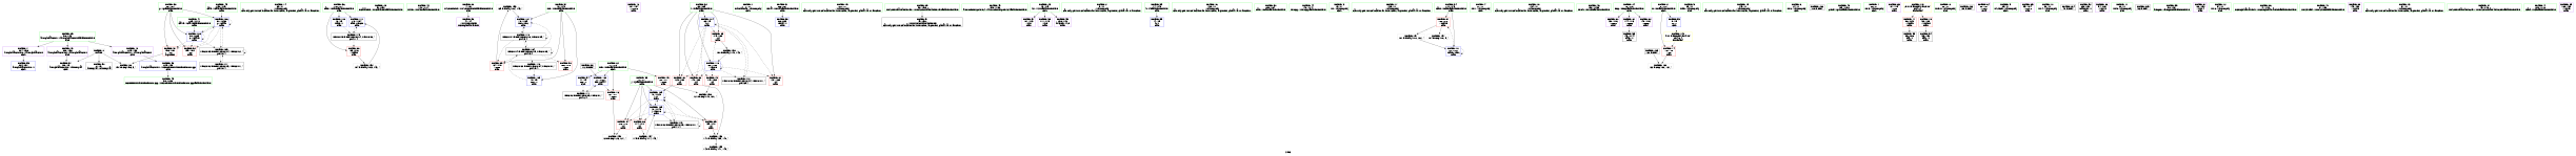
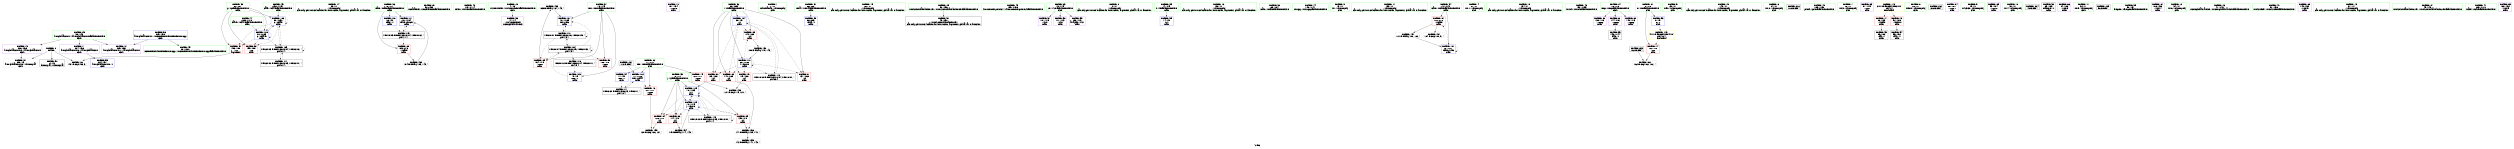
  digraph {
    label=SVFG
    node [color=green shape=record]
    edge [style=solid]
    n1 [color=grey label="{NodeID: 0\nNullPtr}"]
    n2 [color=black label="{NodeID: 50\n2\<--3\ndummyVal\<--dummyVal\n}"]
    n3 [color=blue label="{NodeID: 97\n226\<--3\nllvm.global_ctors_2\<--dummyVal\nGlob }" style=dotted]
    n4 [color=grey label="{NodeID: 161\n157 = cmp(156, 3, )\n}"]
    n5 [label="{NodeID: 14\n83\<--1\n\<--dummyObj\nCan only get source location for instruction, argument, global var or function.}"]
    n6 [color=blue label="{NodeID: 111\n76\<--184\nKase\<--inc20\nmain\n}"]
    n7 [color=black label="{NodeID: 175\nMR_18V_3 = PHI(MR_18V_4, MR_18V_2, )\npts\{77 \}\n}"]
    n8 [color=red label="{NodeID: 88\n183\<--76\n\<--Kase\nmain\n}"]
    n9 [color=grey label="{NodeID: 152\n184 = Binary(183, 143, )\n}"]
    n10 [label="{NodeID: 28\n51\<--52\n__cxa_atexit\<--__cxa_atexit_field_insensitive\n}"]
    n11 [label="{NodeID: 42\n113\<--114\nstrlen\<--strlen_field_insensitive\n}"]
    n12 [color=purple label="{NodeID: 56\n47\<--4\n\<--_ZStL8__ioinit\n__cxx_global_var_init\n}"]
    n13 [color=grey label="{NodeID: 153\n165 = Binary(164, 143, )\n}"]
    n14 [color=blue label="{NodeID: 107\n78\<--165\nAns\<--inc\nmain\n}"]
    n15 [color=black label="{NodeID: 170\nMR_20V_7 = PHI(MR_20V_6, MR_20V_5, )\npts\{79 \}\n}"]
    n16 [color=red label="{NodeID: 89\n164\<--78\n\<--Ans\nmain\n}"]
    n17 [color=black label="{NodeID: 164\nMR_20V_4 = PHI(MR_20V_5, MR_20V_3, )\npts\{79 \}\n}"]
    n18 [color=purple label="{NodeID: 70\n187\<--34\n\<--.str.6\nmain\n}"]
    n19 [color=red label="{NodeID: 84\n126\<--70\n\<--j\nmain\n}"]
    n20 [color=grey label="{NodeID: 159\n128 = cmp(126, 127, )\n}"]
    n21 [label="{NodeID: 1\n7\<--1\n__dso_handle\<--dummyObj\nGlob }"]
    n22 [color=blue label="{NodeID: 98\n66\<--83\nretval\<--\nmain\n}"]
    n23 [label="{NodeID: 15\n102\<--1\n\<--dummyObj\nCan only get source location for instruction, argument, global var or function.}"]
    n24 [label="{NodeID: 29\n50\<--56\n_ZNSt8ios_base4InitD1Ev\<--_ZNSt8ios_base4InitD1Ev_field_insensitive\n}"]
    n25 [color=black label="{NodeID: 51\n49\<--50\n\<--_ZNSt8ios_base4InitD1Ev\nCan only get source location for instruction, argument, global var or function.}"]
    n26 [label="{NodeID: 43\n135\<--136\nllvm.memset.p0i8.i64\<--llvm.memset.p0i8.i64_field_insensitive\n}"]
    n27 [color=purple label="{NodeID: 57\n107\<--13\n\<--Str\nmain\n}"]
    n28 [color=grey label="{NodeID: 154\n175 = Binary(174, 143, )\n}"]
    n29 [color=blue label="{NodeID: 109\n70\<--175\nj\<--inc16\nmain\n}"]
    n30 [color=red label="{NodeID: 85\n139\<--70\n\<--j\nmain\n}"]
    n31 [color=red label="{NodeID: 86\n174\<--70\n\<--j\nmain\n}"]
    n32 [color=blue label="{NodeID: 105\n70\<--123\nj\<--\nmain\n}"]
    n33 [color=black label="{NodeID: 173\nMR_12V_2 = PHI(MR_12V_3, MR_12V_1, )\npts\{71 \}\n}"]
    n34 [color=grey label="{NodeID: 156\n141 = Binary(139, 140, )\n}"]
    n35 [color=purple label="{NodeID: 71\n224\<--36\nllvm.global_ctors_0\<--llvm.global_ctors\nGlob }"]
    n36 [color=blue label="{NodeID: 95\n224\<--37\nllvm.global_ctors_0\<--\nGlob }"]
    n37 [color=grey label="{NodeID: 155\n142 = Binary(141, 143, )\n}"]
    n38 [label="{NodeID: 2\n9\<--1\n\<--dummyObj\nCan only get source location for instruction, argument, global var or function.}"]
    n39 [color=blue label="{NodeID: 99\n74\<--9\nk\<--\nmain\n}"]
    n40 [label="{NodeID: 16\n132\<--1\n\<--dummyObj\nCan only get source location for instruction, argument, global var or function.}"]
    n41 [label="{NodeID: 30\n63\<--64\nmain\<--main_field_insensitive\n}"]
    n42 [label="{NodeID: 44\n146\<--147\nstrncpy\<--strncpy_field_insensitive\n}"]
    n43 [color=purple label="{NodeID: 58\n111\<--13\n\<--Str\nmain\n}"]
    n44 [color=purple label="{NodeID: 72\n225\<--36\nllvm.global_ctors_1\<--llvm.global_ctors\nGlob }"]
    n45 [color=blue label="{NodeID: 96\n225\<--38\nllvm.global_ctors_1\<--_GLOBAL__sub_I_LinKin_0_0.cpp\nGlob }"]
    n46 [label="{NodeID: 49\n38\<--220\n_GLOBAL__sub_I_LinKin_0_0.cpp\<--_GLOBAL__sub_I_LinKin_0_0.cpp_field_insensitive\n}"]
    n47 [label="{NodeID: 3\n19\<--1\n.str\<--dummyObj\nGlob }"]
    n48 [color=blue label="{NodeID: 100\n76\<--9\nKase\<--\nmain\n}"]
    n49 [label="{NodeID: 17\n133\<--1\n\<--dummyObj\nCan only get source location for instruction, argument, global var or function.}"]
    n50 [label="{NodeID: 31\n66\<--67\nretval\<--retval_field_insensitive\nmain\n}"]
    n51 [label="{NodeID: 45\n150\<--151\ncall9\<--call9_field_insensitive\nmain\n}"]
    n52 [color=blue label="{NodeID: 106\n80\<--150\np\<--call9\nmain\n}"]
    n53 [color=blue label="{NodeID: 108\n80\<--169\np\<--call15\nmain\n}"]
    n54 [color=red label="{NodeID: 91\n156\<--80\n\<--p\nargument\n}"]
    n55 [color=red label="{NodeID: 92\n159\<--80\n\<--p\nmain\n}"]
    n56 [color=black label="{NodeID: 165\nMR_22V_3 = PHI(MR_22V_4, MR_22V_2, )\npts\{81 \}\n}"]
    n57 [color=black label="{NodeID: 177\nMR_22V_2 = PHI(MR_22V_3, MR_22V_1, )\npts\{81 \}\n}"]
    n58 [color=purple label="{NodeID: 59\n138\<--13\narrayidx\<--Str\nmain\n}"]
    n59 [color=purple label="{NodeID: 73\n226\<--36\nllvm.global_ctors_2\<--llvm.global_ctors\nGlob }"]
    n60 [color=red label="{NodeID: 90\n186\<--78\n\<--Ans\nmain\n}"]
    n61 [color=black label="{NodeID: 176\nMR_20V_2 = PHI(MR_20V_4, MR_20V_1, )\npts\{79 \}\n}"]
    n62 [color=blue label="{NodeID: 103\n78\<--9\nAns\<--\nmain\n}"]
    n63 [color=red label="{NodeID: 87\n100\<--72\n\<--Icase\nmain\n}"]
    n64 [color=grey label="{NodeID: 151\n101 = Binary(100, 102, )\n}"]
    n65 [color=grey label="{NodeID: 157\n104 = cmp(100, 9, )\n}"]
    n66 [color=blue label="{NodeID: 101\n72\<--101\nIcase\<--dec\nmain\n}"]
    n67 [label="{NodeID: 4\n21\<--1\n.str.1\<--dummyObj\nGlob }"]
    n68 [label="{NodeID: 18\n134\<--1\n\<--dummyObj\nCan only get source location for instruction, argument, global var or function.}"]
    n69 [label="{NodeID: 32\n68\<--69\ni\<--i_field_insensitive\nmain\n}"]
    n70 [color=red label="{NodeID: 80\n123\<--68\n\<--i\nmain\n}"]
    n71 [color=red label="{NodeID: 81\n137\<--68\n\<--i\nmain\n}"]
    n72 [color=red label="{NodeID: 82\n140\<--68\n\<--i\nmain\n}"]
    n73 [color=red label="{NodeID: 83\n179\<--68\n\<--i\nmain\n}"]
    n74 [color=blue label="{NodeID: 104\n68\<--9\ni\<--\nmain\n}"]
    n75 [color=blue label="{NodeID: 110\n68\<--180\ni\<--inc18\nmain\n}"]
    n76 [color=red label="{NodeID: 79\n119\<--68\n\<--i\nmain\n}"]
    n77 [color=grey label="{NodeID: 158\n121 = cmp(119, 120, )\n}"]
    n78 [color=grey label="{NodeID: 150\n180 = Binary(179, 143, )\n}"]
    n79 [color=black label="{NodeID: 172\nMR_10V_2 = PHI(MR_10V_4, MR_10V_1, )\npts\{69 \}\n}"]
    n80 [label="{NodeID: 46\n152\<--153\nstrtok\<--strtok_field_insensitive\n}"]
    n81 [color=purple label="{NodeID: 60\n130\<--16\n\<--Tmp\nmain\n}"]
    n82 [color=red label="{NodeID: 74\n161\<--8\n\<--N\nmain\n}"]
    n83 [color=grey label="{NodeID: 160\n162 = cmp(160, 161, )\n}"]
    n84 [color=black label="{NodeID: 171\nMR_6V_2 = PHI(MR_6V_3, MR_6V_1, )\npts\{12 \}\n}"]
    n85 [color=blue label="{NodeID: 102\n11\<--112\nLen\<--call4\nmain\n}"]
    n86 [color=red label="{NodeID: 76\n127\<--11\n\<--Len\nmain\n}"]
    n87 [color=red label="{NodeID: 75\n120\<--11\n\<--Len\nmain\n}"]
    n88 [label="{NodeID: 5\n23\<--1\nstdin\<--dummyObj\nGlob }"]
    n89 [label="{NodeID: 19\n143\<--1\n\<--dummyObj\nCan only get source location for instruction, argument, global var or function.}"]
    n90 [label="{NodeID: 33\n70\<--71\nj\<--j_field_insensitive\nmain\n}"]
    n91 [label="{NodeID: 47\n169\<--170\ncall15\<--call15_field_insensitive\nmain\n}"]
    n92 [color=purple label="{NodeID: 61\n144\<--16\n\<--Tmp\nmain\n}"]
    n93 [color=black label="{NodeID: 55\n145\<--144\ncall8\<--\nmain\n}"]
    n94 [label="{NodeID: 6\n24\<--1\n.str.2\<--dummyObj\nGlob }"]
    n95 [label="{NodeID: 20\n4\<--6\n_ZStL8__ioinit\<--_ZStL8__ioinit_field_insensitive\nGlob }"]
    n96 [color=black label="{NodeID: 200\n108 = PHI()\n}"]
    n97 [label="{NodeID: 34\n72\<--73\nIcase\<--Icase_field_insensitive\nmain\n}"]
    n98 [label="{NodeID: 48\n189\<--190\nprintf\<--printf_field_insensitive\n}"]
    n99 [color=purple label="{NodeID: 62\n148\<--16\n\<--Tmp\nmain\n}"]
    n100 [label="{NodeID: 7\n26\<--1\n.str.3\<--dummyObj\nGlob }"]
    n101 [label="{NodeID: 21\n8\<--10\nN\<--N_field_insensitive\nGlob }"]
    n102 [color=blue label="{NodeID: 93\n8\<--9\nN\<--\nGlob }"]
    n103 [color=yellow label="{NodeID: 179\n4V_1 = ENCHI(MR_4V_0)\npts\{10 \}\nFun[main]}" style=double]
    n104 [color=black label="{NodeID: 201\n112 = PHI()\n}"]
    n105 [label="{NodeID: 35\n74\<--75\nk\<--k_field_insensitive\nmain\n}"]
    n106 [color=purple label="{NodeID: 63\n87\<--19\n\<--.str\nmain\n}"]
    n107 [color=red label="{NodeID: 77\n86\<--23\n\<--stdin\nmain\n}"]
    n108 [color=black label="{NodeID: 53\n89\<--86\ncall\<--\nmain\n}"]
    n109 [label="{NodeID: 8\n28\<--1\nstdout\<--dummyObj\nGlob }"]
    n110 [label="{NodeID: 22\n11\<--12\nLen\<--Len_field_insensitive\nGlob }"]
    n111 [color=blue label="{NodeID: 94\n11\<--9\nLen\<--\nGlob }"]
    n112 [color=black label="{NodeID: 202\n188 = PHI()\n}"]
    n113 [label="{NodeID: 36\n76\<--77\nKase\<--Kase_field_insensitive\nmain\n}"]
-   n114 [color=purple label="{NodeID: 64\n88\<--21\n\<--.str.1\nretval\n}"]
+   n114 [color=purple label="{NodeID: 64\n88\<--21\n\<--.str.1\nmain\n}"]
    n115 [color=red label="{NodeID: 78\n92\<--28\n\<--stdout\nmain\n}"]
    n116 [color=black label="{NodeID: 54\n95\<--92\ncall1\<--\nmain\n}"]
    n117 [label="{NodeID: 9\n29\<--1\n_ZSt3cin\<--dummyObj\nGlob }"]
    n118 [label="{NodeID: 23\n13\<--15\nStr\<--Str_field_insensitive\nGlob }"]
    n119 [color=black label="{NodeID: 203\n160 = PHI()\n}"]
    n120 [label="{NodeID: 37\n78\<--79\nAns\<--Ans_field_insensitive\nmain\n}"]
    n121 [color=purple label="{NodeID: 65\n93\<--24\n\<--.str.2\nmain\n}"]
    n122 [label="{NodeID: 10\n30\<--1\n.str.4\<--dummyObj\nGlob }"]
    n123 [label="{NodeID: 24\n16\<--18\nTmp\<--Tmp_field_insensitive\nGlob }"]
    n124 [color=black label="{NodeID: 204\n48 = PHI()\n}"]
    n125 [label="{NodeID: 38\n80\<--81\np\<--p_field_insensitive\nmain\n}"]
    n126 [color=black label="{NodeID: 52\n65\<--83\nmain_ret\<--\nmain\n}"]
    n127 [color=purple label="{NodeID: 66\n94\<--26\n\<--.str.3\nmain\n}"]
    n128 [label="{NodeID: 11\n32\<--1\n.str.5\<--dummyObj\nGlob }"]
    n129 [label="{NodeID: 25\n36\<--40\nllvm.global_ctors\<--llvm.global_ctors_field_insensitive\nGlob }"]
    n130 [color=black label="{NodeID: 205\n96 = PHI()\n}"]
    n131 [label="{NodeID: 39\n90\<--91\nfreopen\<--freopen_field_insensitive\n}"]
    n132 [color=purple label="{NodeID: 67\n106\<--30\n\<--.str.4\nmain\n}"]
    n133 [color=yellow label="{NodeID: 178\n2V_1 = ENCHI(MR_2V_0)\npts\{1 \}\nFun[main]}" style=double]
    n134 [label="{NodeID: 12\n34\<--1\n.str.6\<--dummyObj\nGlob }"]
    n135 [label="{NodeID: 26\n41\<--42\n__cxx_global_var_init\<--__cxx_global_var_init_field_insensitive\n}"]
    n136 [label="{NodeID: 40\n97\<--98\n_ZNSirsERl\<--_ZNSirsERl_field_insensitive\n}"]
    n137 [color=purple label="{NodeID: 68\n149\<--32\n\<--.str.5\nmain\n}"]
    n138 [label="{NodeID: 13\n37\<--1\n\<--dummyObj\nCan only get source location for instruction, argument, global var or function.}"]
    n139 [label="{NodeID: 27\n45\<--46\n_ZNSt8ios_base4InitC1Ev\<--_ZNSt8ios_base4InitC1Ev_field_insensitive\n}"]
    n140 [label="{NodeID: 41\n109\<--110\nscanf\<--scanf_field_insensitive\n}"]
    n141 [color=purple label="{NodeID: 69\n168\<--32\n\<--.str.5\nmain\n}"]
    n1 -> n2
    n1 -> n3
    n1 -> n4
    n6 -> n7 [style=dashed]
    n7 -> n6 [style=dashed]
    n7 -> n8 [style=dashed]
    n8 -> n9
    n9 -> n6
    n13 -> n14
    n14 -> n15 [style=dashed]
    n15 -> n14 [style=dashed]
    n15 -> n15 [style=dashed]
    n15 -> n16 [style=dashed]
    n15 -> n17 [style=dashed]
    n16 -> n13
    n17 -> n14 [style=dashed]
    n17 -> n15 [style=dashed]
    n17 -> n16 [style=dashed]
    n17 -> n17 [style=dashed]
    n17 -> n60 [style=dashed]
    n17 -> n61 [style=dashed]
    n19 -> n20
    n24 -> n25
    n28 -> n29
    n29 -> n19 [style=dashed]
    n29 -> n29 [style=dashed]
    n29 -> n30 [style=dashed]
    n29 -> n31 [style=dashed]
    n29 -> n32 [style=dashed]
    n29 -> n33 [style=dashed]
    n30 -> n32 [style=dashed]
    n30 -> n34
    n31 -> n28
    n32 -> n19 [style=dashed]
    n32 -> n29 [style=dashed]
    n32 -> n31 [style=dashed]
    n32 -> n32 [style=dashed]
    n32 -> n33 [style=dashed]
    n33 -> n32 [style=dashed]
    n33 -> n33 [style=dashed]
    n34 -> n37
    n35 -> n36
-   n44 -> n45
+   n45 -> n44
    n45 -> n46
    n48 -> n7 [style=dashed]
    n50 -> n22
    n51 -> n52
    n52 -> n52 [style=dashed]
    n52 -> n53 [style=dashed]
    n52 -> n54 [style=dashed]
    n52 -> n55 [style=dashed]
    n52 -> n56 [style=dashed]
    n53 -> n52 [style=dashed]
    n53 -> n53 [style=dashed]
    n53 -> n54 [style=dashed]
    n53 -> n55 [style=dashed]
    n53 -> n56 [style=dashed]
    n54 -> n4
    n56 -> n52 [style=dashed]
    n56 -> n56 [style=dashed]
    n56 -> n57 [style=dashed]
    n57 -> n56 [style=dashed]
    n59 -> n3
    n61 -> n62 [style=dashed]
    n62 -> n17 [style=dashed]
    n63 -> n64
    n63 -> n65
    n64 -> n66
    n66 -> n63 [style=dashed]
    n66 -> n66 [style=dashed]
    n69 -> n70
    n69 -> n71
    n69 -> n72
    n69 -> n73
    n69 -> n74
    n69 -> n75
    n70 -> n32
    n72 -> n34
    n73 -> n78
    n74 -> n70 [style=dashed]
    n74 -> n71 [style=dashed]
    n74 -> n72 [style=dashed]
    n74 -> n73 [style=dashed]
    n74 -> n76 [style=dashed]
    n74 -> n79 [style=dashed]
    n75 -> n70 [style=dashed]
    n75 -> n71 [style=dashed]
    n75 -> n72 [style=dashed]
    n75 -> n73 [style=dashed]
    n75 -> n75 [style=dashed]
    n75 -> n76 [style=dashed]
    n75 -> n79 [style=dashed]
    n76 -> n77
    n78 -> n75
    n79 -> n74 [style=dashed]
    n82 -> n83
    n84 -> n85 [style=dashed]
    n85 -> n84 [style=dashed]
    n85 -> n86 [style=dashed]
    n86 -> n20
    n87 -> n77
    n90 -> n19
    n90 -> n29
    n90 -> n30
    n90 -> n31
    n90 -> n32
    n91 -> n53
    n92 -> n93
    n95 -> n12
    n97 -> n63
    n97 -> n66
    n101 -> n82
    n101 -> n102
    n102 -> n103 [style=dashed]
    n103 -> n82 [style=dashed]
    n104 -> n85
    n105 -> n39
    n107 -> n108
    n110 -> n85
    n110 -> n86
    n110 -> n87
    n110 -> n111
    n111 -> n84 [style=dashed]
    n113 -> n6
    n113 -> n8
    n113 -> n48
    n115 -> n116
    n118 -> n27
    n118 -> n43
    n118 -> n58
    n119 -> n83
    n120 -> n14
    n120 -> n16
    n120 -> n60
    n120 -> n62
    n123 -> n81
    n123 -> n92
    n123 -> n99
    n125 -> n52
    n125 -> n53
    n125 -> n54
    n125 -> n55
    n129 -> n35
    n129 -> n44
    n129 -> n59
    n133 -> n107 [style=dashed]
    n133 -> n115 [style=dashed]
  }
